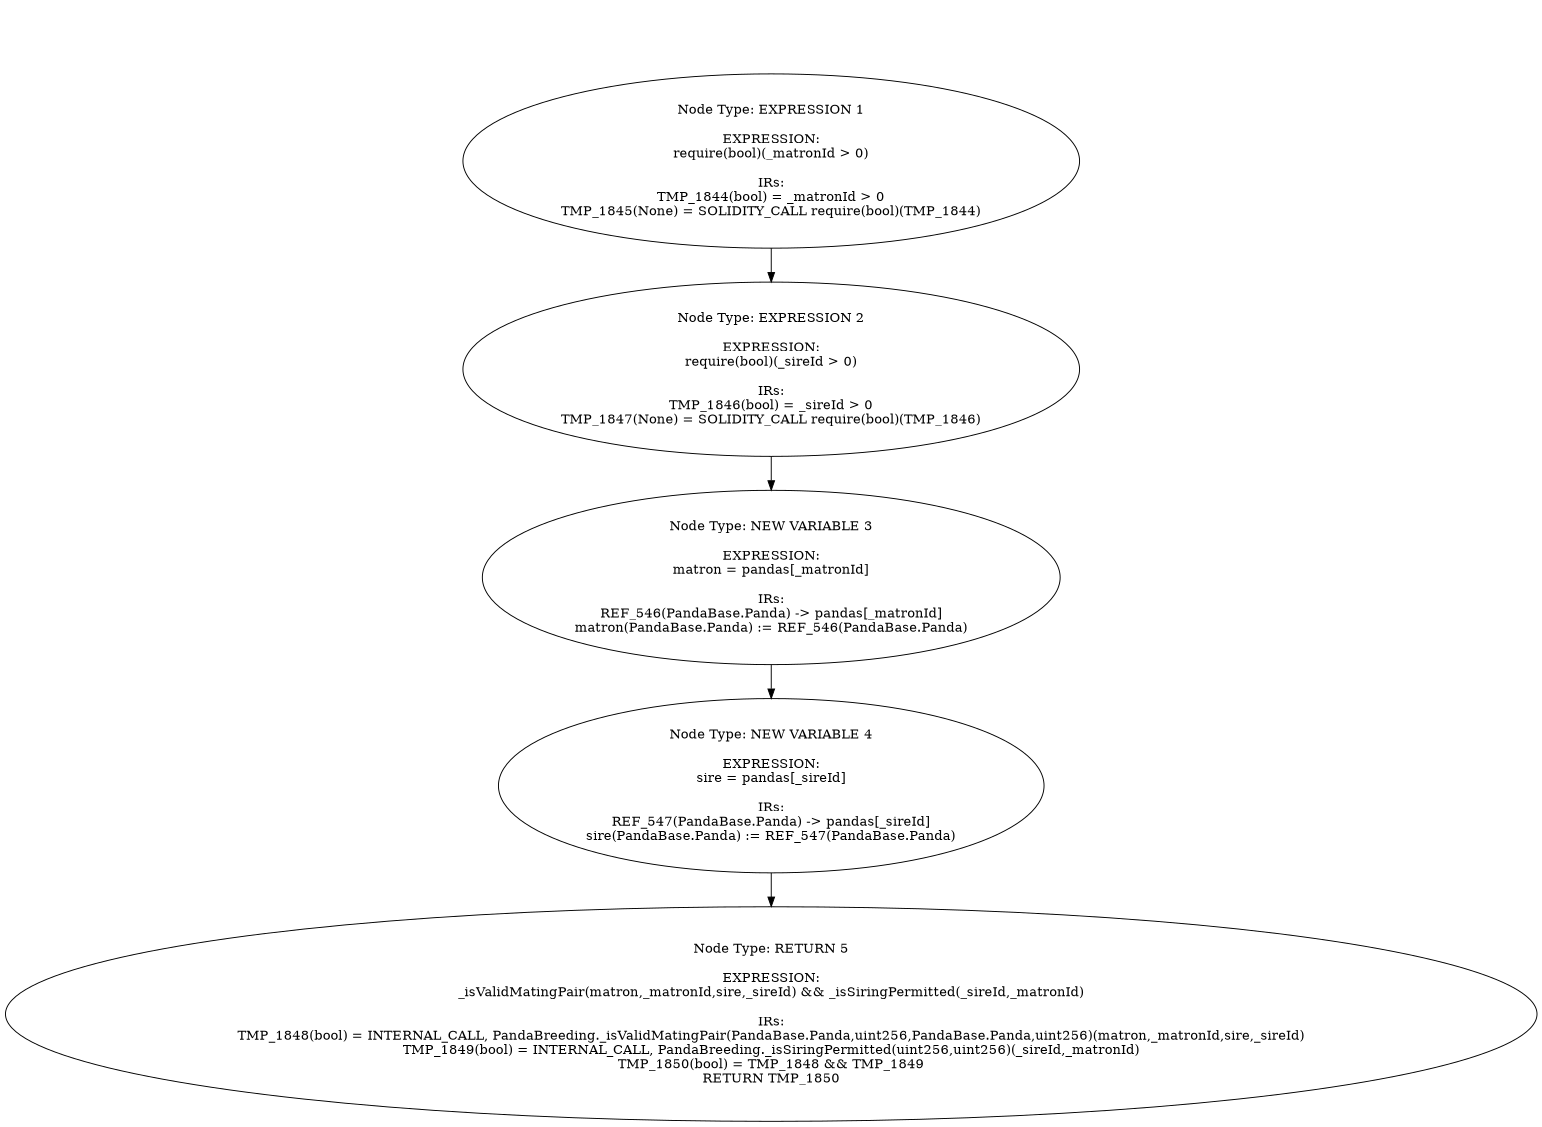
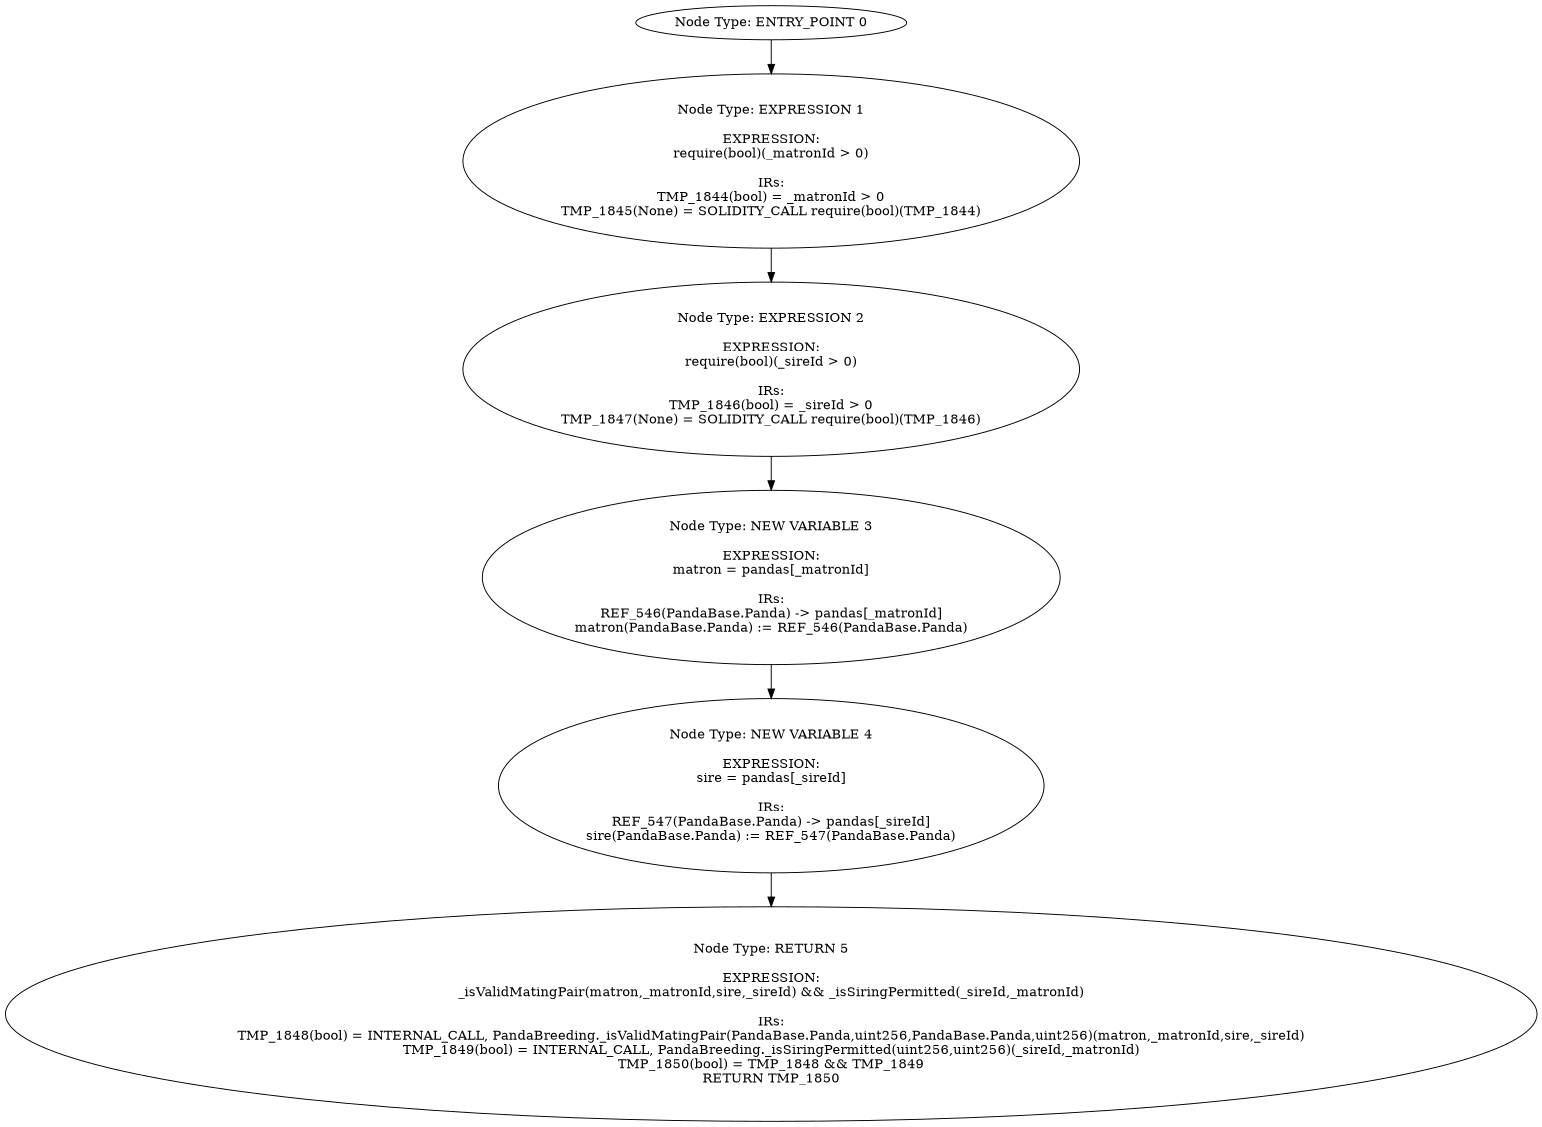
  digraph {
+   n1 [label="Node Type: ENTRY_POINT 0\n"]
    n2 [label="Node Type: EXPRESSION 1\n\nEXPRESSION:\nrequire(bool)(_matronId > 0)\n\nIRs:\nTMP_1844(bool) = _matronId > 0\nTMP_1845(None) = SOLIDITY_CALL require(bool)(TMP_1844)"]
    n3 [label="Node Type: EXPRESSION 2\n\nEXPRESSION:\nrequire(bool)(_sireId > 0)\n\nIRs:\nTMP_1846(bool) = _sireId > 0\nTMP_1847(None) = SOLIDITY_CALL require(bool)(TMP_1846)"]
    n4 [label="Node Type: NEW VARIABLE 3\n\nEXPRESSION:\nmatron = pandas[_matronId]\n\nIRs:\nREF_546(PandaBase.Panda) -> pandas[_matronId]\nmatron(PandaBase.Panda) := REF_546(PandaBase.Panda)"]
    n5 [label="Node Type: NEW VARIABLE 4\n\nEXPRESSION:\nsire = pandas[_sireId]\n\nIRs:\nREF_547(PandaBase.Panda) -> pandas[_sireId]\nsire(PandaBase.Panda) := REF_547(PandaBase.Panda)"]
    n6 [label="Node Type: RETURN 5\n\nEXPRESSION:\n_isValidMatingPair(matron,_matronId,sire,_sireId) && _isSiringPermitted(_sireId,_matronId)\n\nIRs:\nTMP_1848(bool) = INTERNAL_CALL, PandaBreeding._isValidMatingPair(PandaBase.Panda,uint256,PandaBase.Panda,uint256)(matron,_matronId,sire,_sireId)\nTMP_1849(bool) = INTERNAL_CALL, PandaBreeding._isSiringPermitted(uint256,uint256)(_sireId,_matronId)\nTMP_1850(bool) = TMP_1848 && TMP_1849\nRETURN TMP_1850"]
+   n1 -> n2
    n2 -> n3
    n3 -> n4
    n4 -> n5
    n5 -> n6
  }
